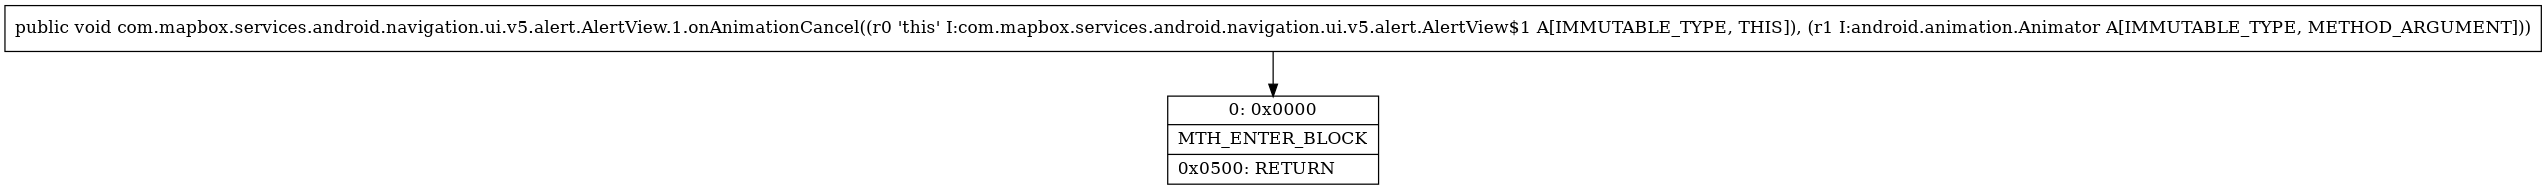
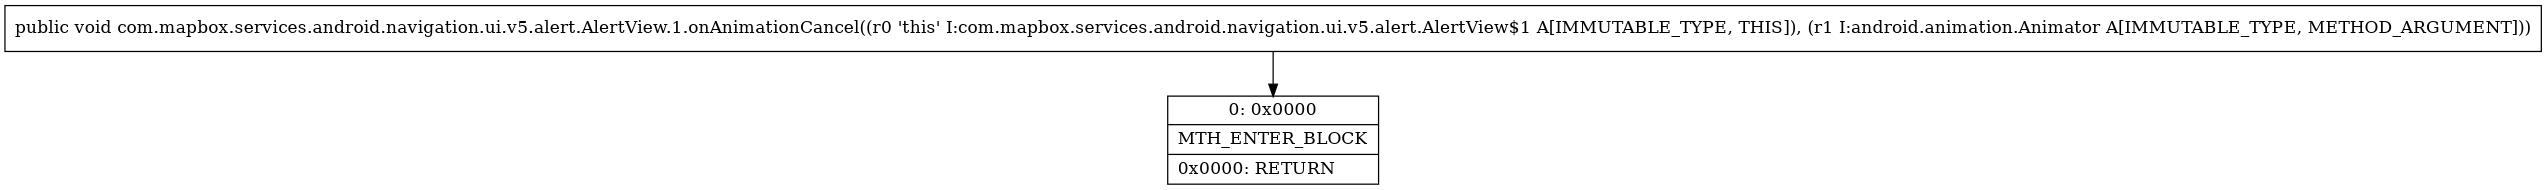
  digraph {
    node [shape=record]
-   n1 [label="{0\:\ 0x0000|MTH_ENTER_BLOCK\l|0x0500: RETURN   \l}"]
+   n1 [label="{0\:\ 0x0000|MTH_ENTER_BLOCK\l|0x0000: RETURN   \l}"]
    n2 [label="{public void com.mapbox.services.android.navigation.ui.v5.alert.AlertView.1.onAnimationCancel((r0 'this' I:com.mapbox.services.android.navigation.ui.v5.alert.AlertView$1 A[IMMUTABLE_TYPE, THIS]), (r1 I:android.animation.Animator A[IMMUTABLE_TYPE, METHOD_ARGUMENT])) }"]
    n2 -> n1 [arrowhead=normal]
  }
